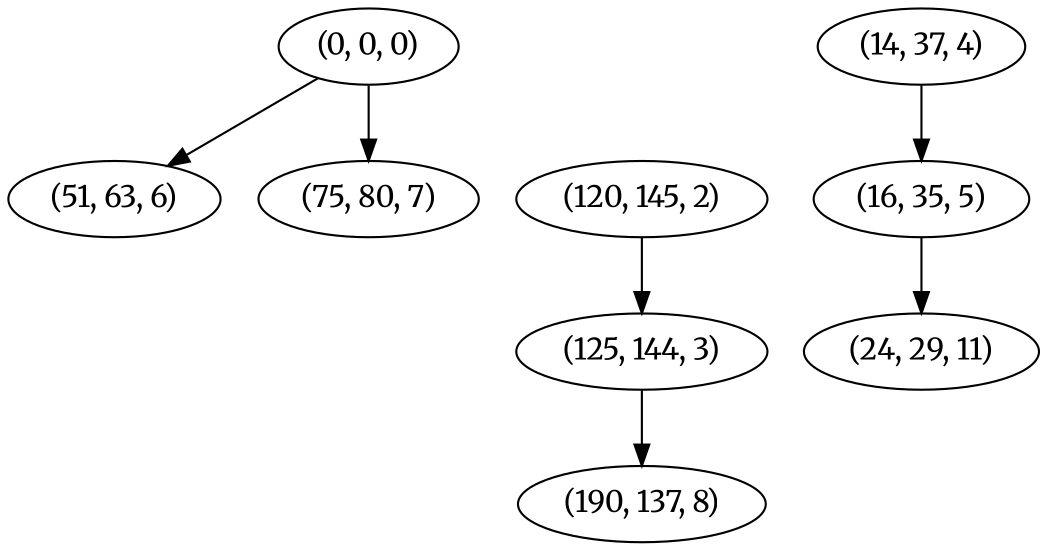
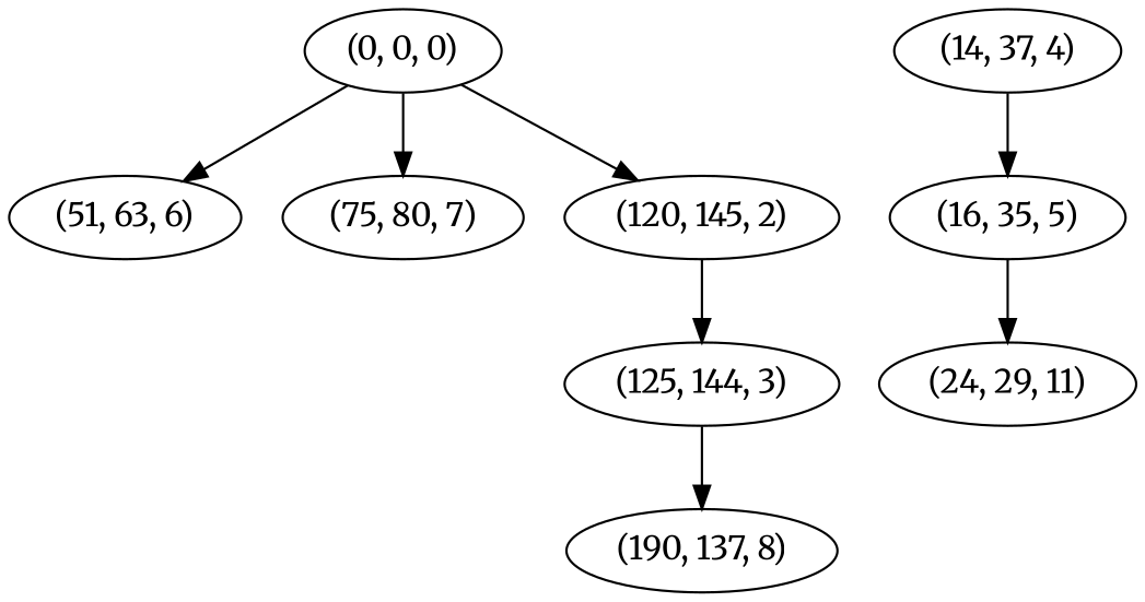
  digraph {
    fontname=Merriweather
    node [fontname=Merriweather]
    edge [fontname=Merriweather]
    "(0, 0, 0)"
    "(51, 63, 6)"
    "(75, 80, 7)"
    "(120, 145, 2)"
    "(14, 37, 4)"
    "(16, 35, 5)"
    "(125, 144, 3)"
    "(24, 29, 11)"
    n9 [label="(190, 137, 8)"]
    "(0, 0, 0)" -> "(51, 63, 6)"
    "(0, 0, 0)" -> "(75, 80, 7)"
+   "(0, 0, 0)" -> "(120, 145, 2)"
    "(120, 145, 2)" -> "(125, 144, 3)"
    "(14, 37, 4)" -> "(16, 35, 5)"
    "(16, 35, 5)" -> "(24, 29, 11)"
    "(125, 144, 3)" -> n9
  }
